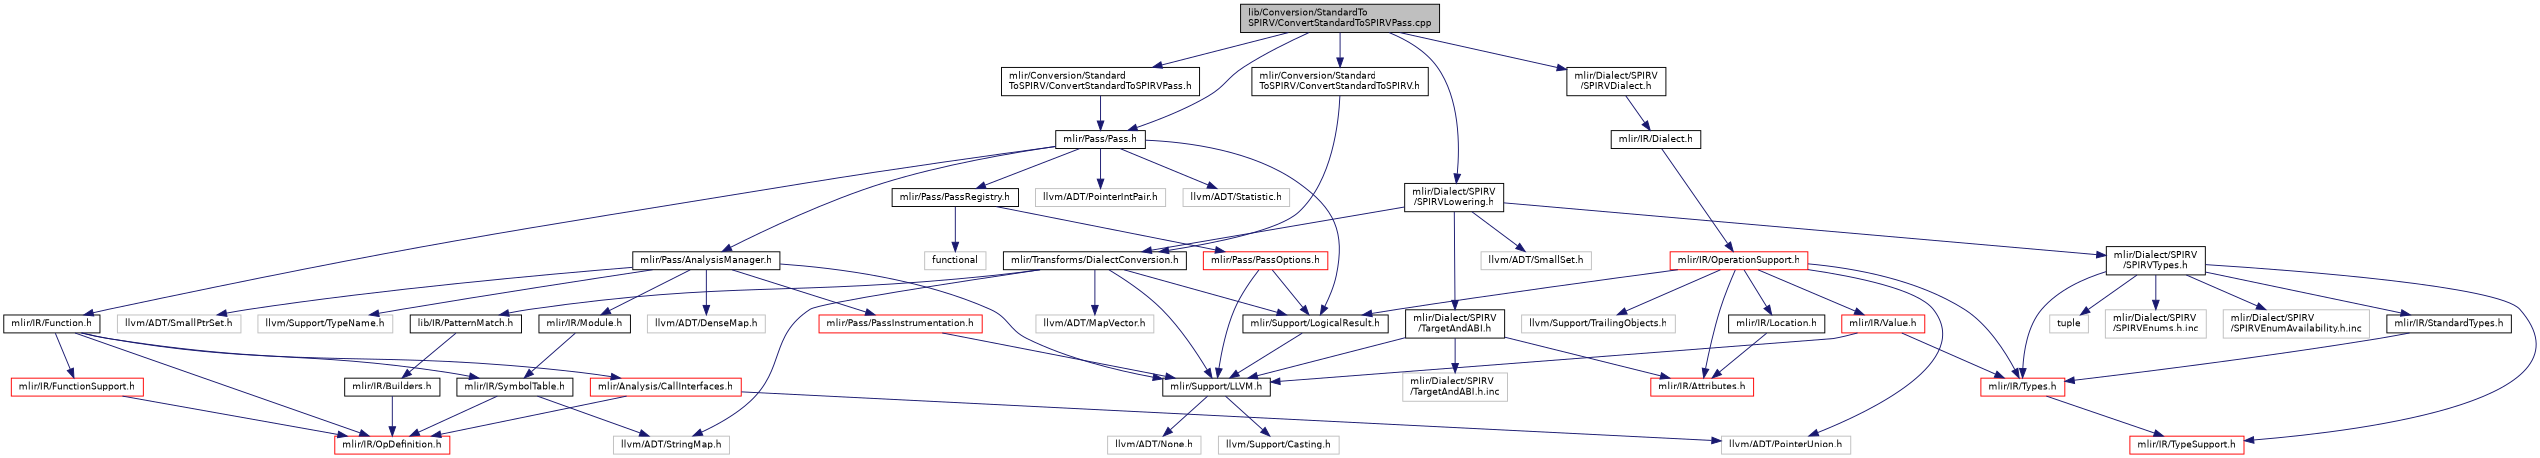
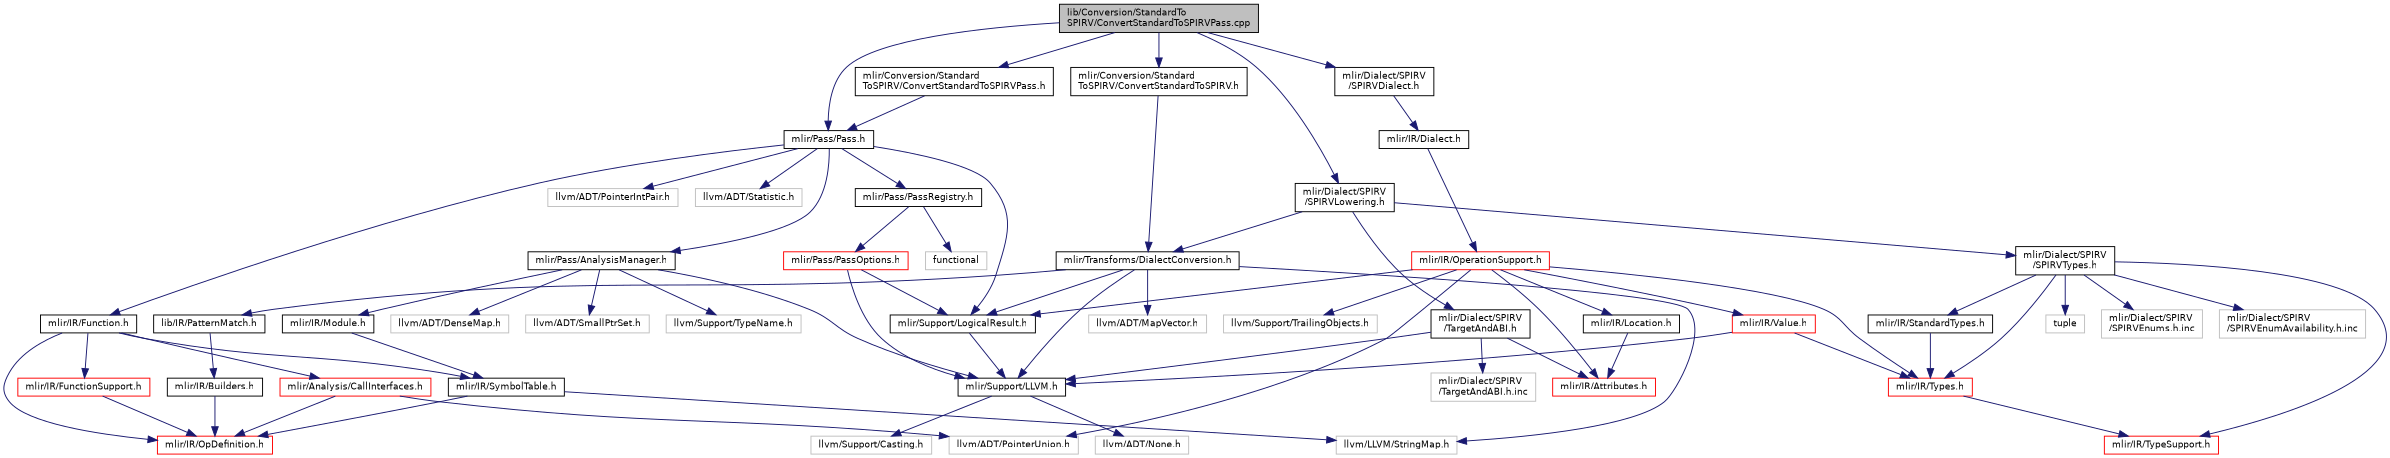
  digraph {
    node [color=black fontname=Helvetica fontsize=10 shape=record]
    edge [color=midnightblue fontname=Helvetica fontsize=10 labelfontname=Helvetica labelfontsize=10 style=solid]
    n1 [fillcolor=grey75 fontcolor=black height=0.2 label="lib/Conversion/StandardTo\lSPIRV/ConvertStandardToSPIRVPass.cpp" style=filled width=0.4]
    n2 [height=0.2 label="mlir/Conversion/Standard\lToSPIRV/ConvertStandardToSPIRVPass.h" width=0.4]
    n3 [height=0.2 label="mlir/Pass/Pass.h" width=0.4]
    n4 [height=0.2 label="mlir/Conversion/Standard\lToSPIRV/ConvertStandardToSPIRV.h" width=0.4]
    n5 [height=0.2 label="mlir/Dialect/SPIRV\l/SPIRVDialect.h" width=0.4]
    n6 [height=0.2 label="mlir/Dialect/SPIRV\l/SPIRVLowering.h" width=0.4]
    n7 [height=0.2 label="mlir/IR/Function.h" width=0.4]
    n8 [height=0.2 label="mlir/Pass/AnalysisManager.h" width=0.4]
    n9 [height=0.2 label="mlir/Pass/PassRegistry.h" width=0.4]
    n10 [height=0.2 label="mlir/Support/LogicalResult.h" width=0.4]
    n11 [color=grey75 height=0.2 label="llvm/ADT/PointerIntPair.h" width=0.4]
    n12 [color=grey75 height=0.2 label="llvm/ADT/Statistic.h" width=0.4]
    n13 [height=0.2 label="mlir/Transforms/DialectConversion.h" width=0.4]
    n14 [height=0.2 label="mlir/IR/Dialect.h" width=0.4]
    n15 [height=0.2 label="mlir/Dialect/SPIRV\l/SPIRVTypes.h" width=0.4]
    n16 [height=0.2 label="mlir/Dialect/SPIRV\l/TargetAndABI.h" width=0.4]
-   n17 [color=grey75 height=0.2 label="llvm/ADT/SmallSet.h" width=0.4]
    n18 [color=red height=0.2 label="mlir/Analysis/CallInterfaces.h" width=0.4]
    n19 [color=red height=0.2 label="mlir/IR/OpDefinition.h" width=0.4]
    n20 [color=red height=0.2 label="mlir/IR/FunctionSupport.h" width=0.4]
    n21 [height=0.2 label="mlir/IR/SymbolTable.h" width=0.4]
    n22 [height=0.2 label="mlir/IR/Module.h" width=0.4]
-   n23 [color=red height=0.2 label="mlir/Pass/PassInstrumentation.h" width=0.4]
    n24 [height=0.2 label="mlir/Support/LLVM.h" width=0.4]
    n25 [color=grey75 height=0.2 label="llvm/ADT/DenseMap.h" width=0.4]
    n26 [color=grey75 height=0.2 label="llvm/ADT/SmallPtrSet.h" width=0.4]
    n27 [color=grey75 height=0.2 label="llvm/Support/TypeName.h" width=0.4]
    n28 [color=red height=0.2 label="mlir/Pass/PassOptions.h" width=0.4]
    n29 [color=grey75 height=0.2 label=functional width=0.4]
    n30 [color=grey75 height=0.2 label="llvm/ADT/PointerUnion.h" width=0.4]
-   n31 [color=grey75 height=0.2 label="llvm/ADT/StringMap.h" width=0.4]
+   n31 [color=grey75 height=0.2 label="llvm/LLVM/StringMap.h" width=0.4]
    n32 [color=grey75 height=0.2 label="llvm/ADT/None.h" width=0.4]
    n33 [color=grey75 height=0.2 label="llvm/Support/Casting.h" width=0.4]
    n34 [height=0.2 label="lib/IR/PatternMatch.h" width=0.4]
    n35 [color=grey75 height=0.2 label="llvm/ADT/MapVector.h" width=0.4]
    n36 [height=0.2 label="mlir/IR/Builders.h" width=0.4]
    n37 [color=red height=0.2 label="mlir/IR/OperationSupport.h" width=0.4]
    n38 [color=red height=0.2 label="mlir/IR/Attributes.h" width=0.4]
    n39 [height=0.2 label="mlir/IR/Location.h" width=0.4]
    n40 [color=red height=0.2 label="mlir/IR/Types.h" width=0.4]
    n41 [color=red height=0.2 label="mlir/IR/Value.h" width=0.4]
    n42 [color=grey75 height=0.2 label="llvm/Support/TrailingObjects.h" width=0.4]
    n43 [color=red height=0.2 label="mlir/IR/TypeSupport.h" width=0.4]
    n44 [height=0.2 label="mlir/IR/StandardTypes.h" width=0.4]
    n45 [color=grey75 height=0.2 label=tuple width=0.4]
    n46 [color=grey75 height=0.2 label="mlir/Dialect/SPIRV\l/SPIRVEnums.h.inc" width=0.4]
    n47 [color=grey75 height=0.2 label="mlir/Dialect/SPIRV\l/SPIRVEnumAvailability.h.inc" width=0.4]
    n48 [color=grey75 height=0.2 label="mlir/Dialect/SPIRV\l/TargetAndABI.h.inc" width=0.4]
    n1 -> n2
    n1 -> n3
    n1 -> n4
    n1 -> n5
    n1 -> n6
    n2 -> n3
    n3 -> n7
    n3 -> n8
    n3 -> n9
    n3 -> n10
    n3 -> n11
    n3 -> n12
    n4 -> n13
    n5 -> n14
    n6 -> n13
    n6 -> n15
    n6 -> n16
-   n6 -> n17
    n7 -> n18
    n7 -> n19
    n7 -> n20
    n7 -> n21
    n8 -> n22
-   n8 -> n23
    n8 -> n24
    n8 -> n25
    n8 -> n26
    n8 -> n27
    n9 -> n28
    n9 -> n29
    n10 -> n24
    n13 -> n10
    n13 -> n24
    n13 -> n31
    n13 -> n34
    n13 -> n35
    n14 -> n37
    n15 -> n40
    n15 -> n43
    n15 -> n44
    n15 -> n45
    n15 -> n46
    n15 -> n47
    n16 -> n24
    n16 -> n38
    n16 -> n48
    n18 -> n19
    n18 -> n30
    n20 -> n19
    n21 -> n19
    n21 -> n31
    n22 -> n21
-   n23 -> n24
    n24 -> n32
    n24 -> n33
    n28 -> n10
    n28 -> n24
    n34 -> n36
    n36 -> n19
    n37 -> n10
    n37 -> n30
    n37 -> n38
    n37 -> n39
    n37 -> n40
    n37 -> n41
    n37 -> n42
    n39 -> n38
    n40 -> n43
    n41 -> n24
    n41 -> n40
    n44 -> n40
  }
